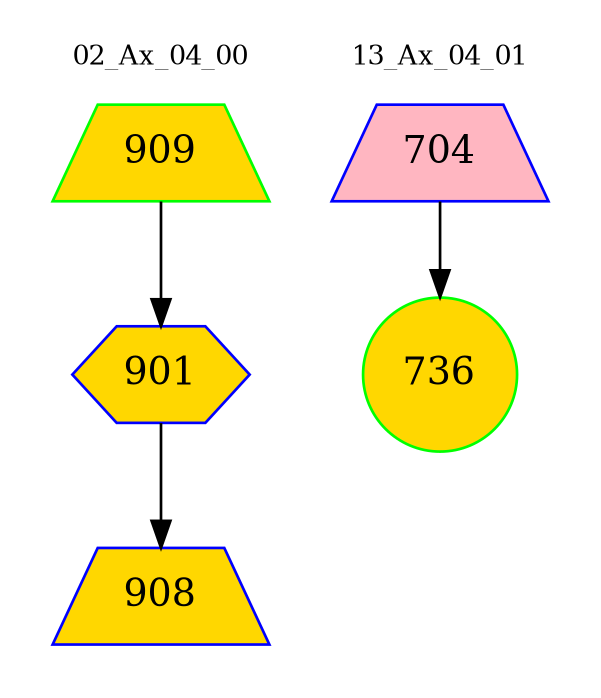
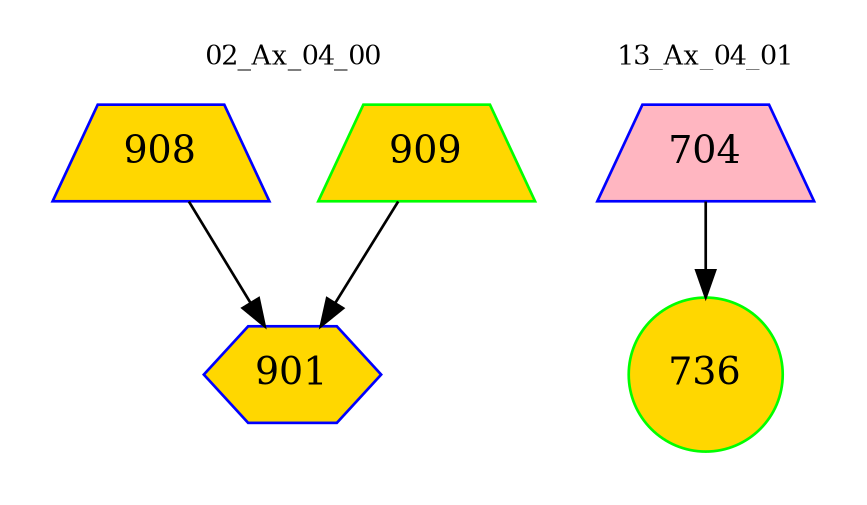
  digraph {
    node [color=blue fillcolor=gold shape=trapezium style=filled]
    edge [color=black]
    n1 [color=green label=909]
    n2 [label=901 shape=hexagon]
    n3 [label=908]
    n4 [fillcolor=lightpink label=704]
    n5 [color=green label=736 shape=circle]
    subgraph cluster_1 {
      color=white
      fontsize=10
      label="02_Ax_04_00"
      n1
      n2
      n3
    }
    subgraph cluster_2 {
      color=white
      fontsize=10
      label="13_Ax_04_01"
      n4
      n5
    }
    n1 -> n2
-   n2 -> n3
+   n3 -> n2
    n4 -> n5
  }
